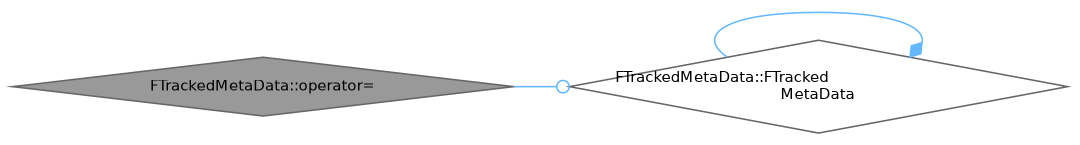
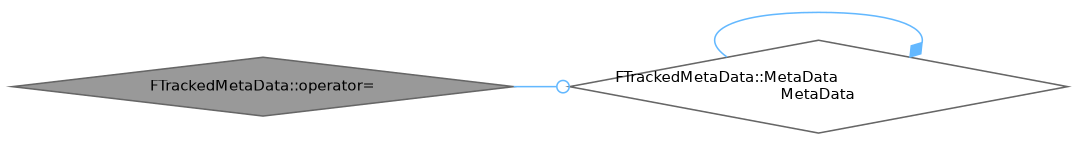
  digraph {
    rankdir=LR
    node [fontname=Helvetica fontsize=10 shape=diamond style=filled]
    edge [color=steelblue1 fontname=Helvetica fontsize=10 labelfontname=Helvetica labelfontsize=10 style=solid]
    n1 [color=gray40 fillcolor=grey60 fontcolor=black height=0.2 label="FTrackedMetaData::operator=" width=0.4]
-   n2 [color=grey40 fillcolor=white height=0.2 label="FTrackedMetaData::FTracked\lMetaData" width=0.4]
+   n2 [color=grey40 fillcolor=white height=0.2 label="FTrackedMetaData::MetaData\lMetaData" width=0.4]
    n1 -> n2 [arrowhead=odot]
    n2 -> n2 [arrowhead=diamond]
  }
